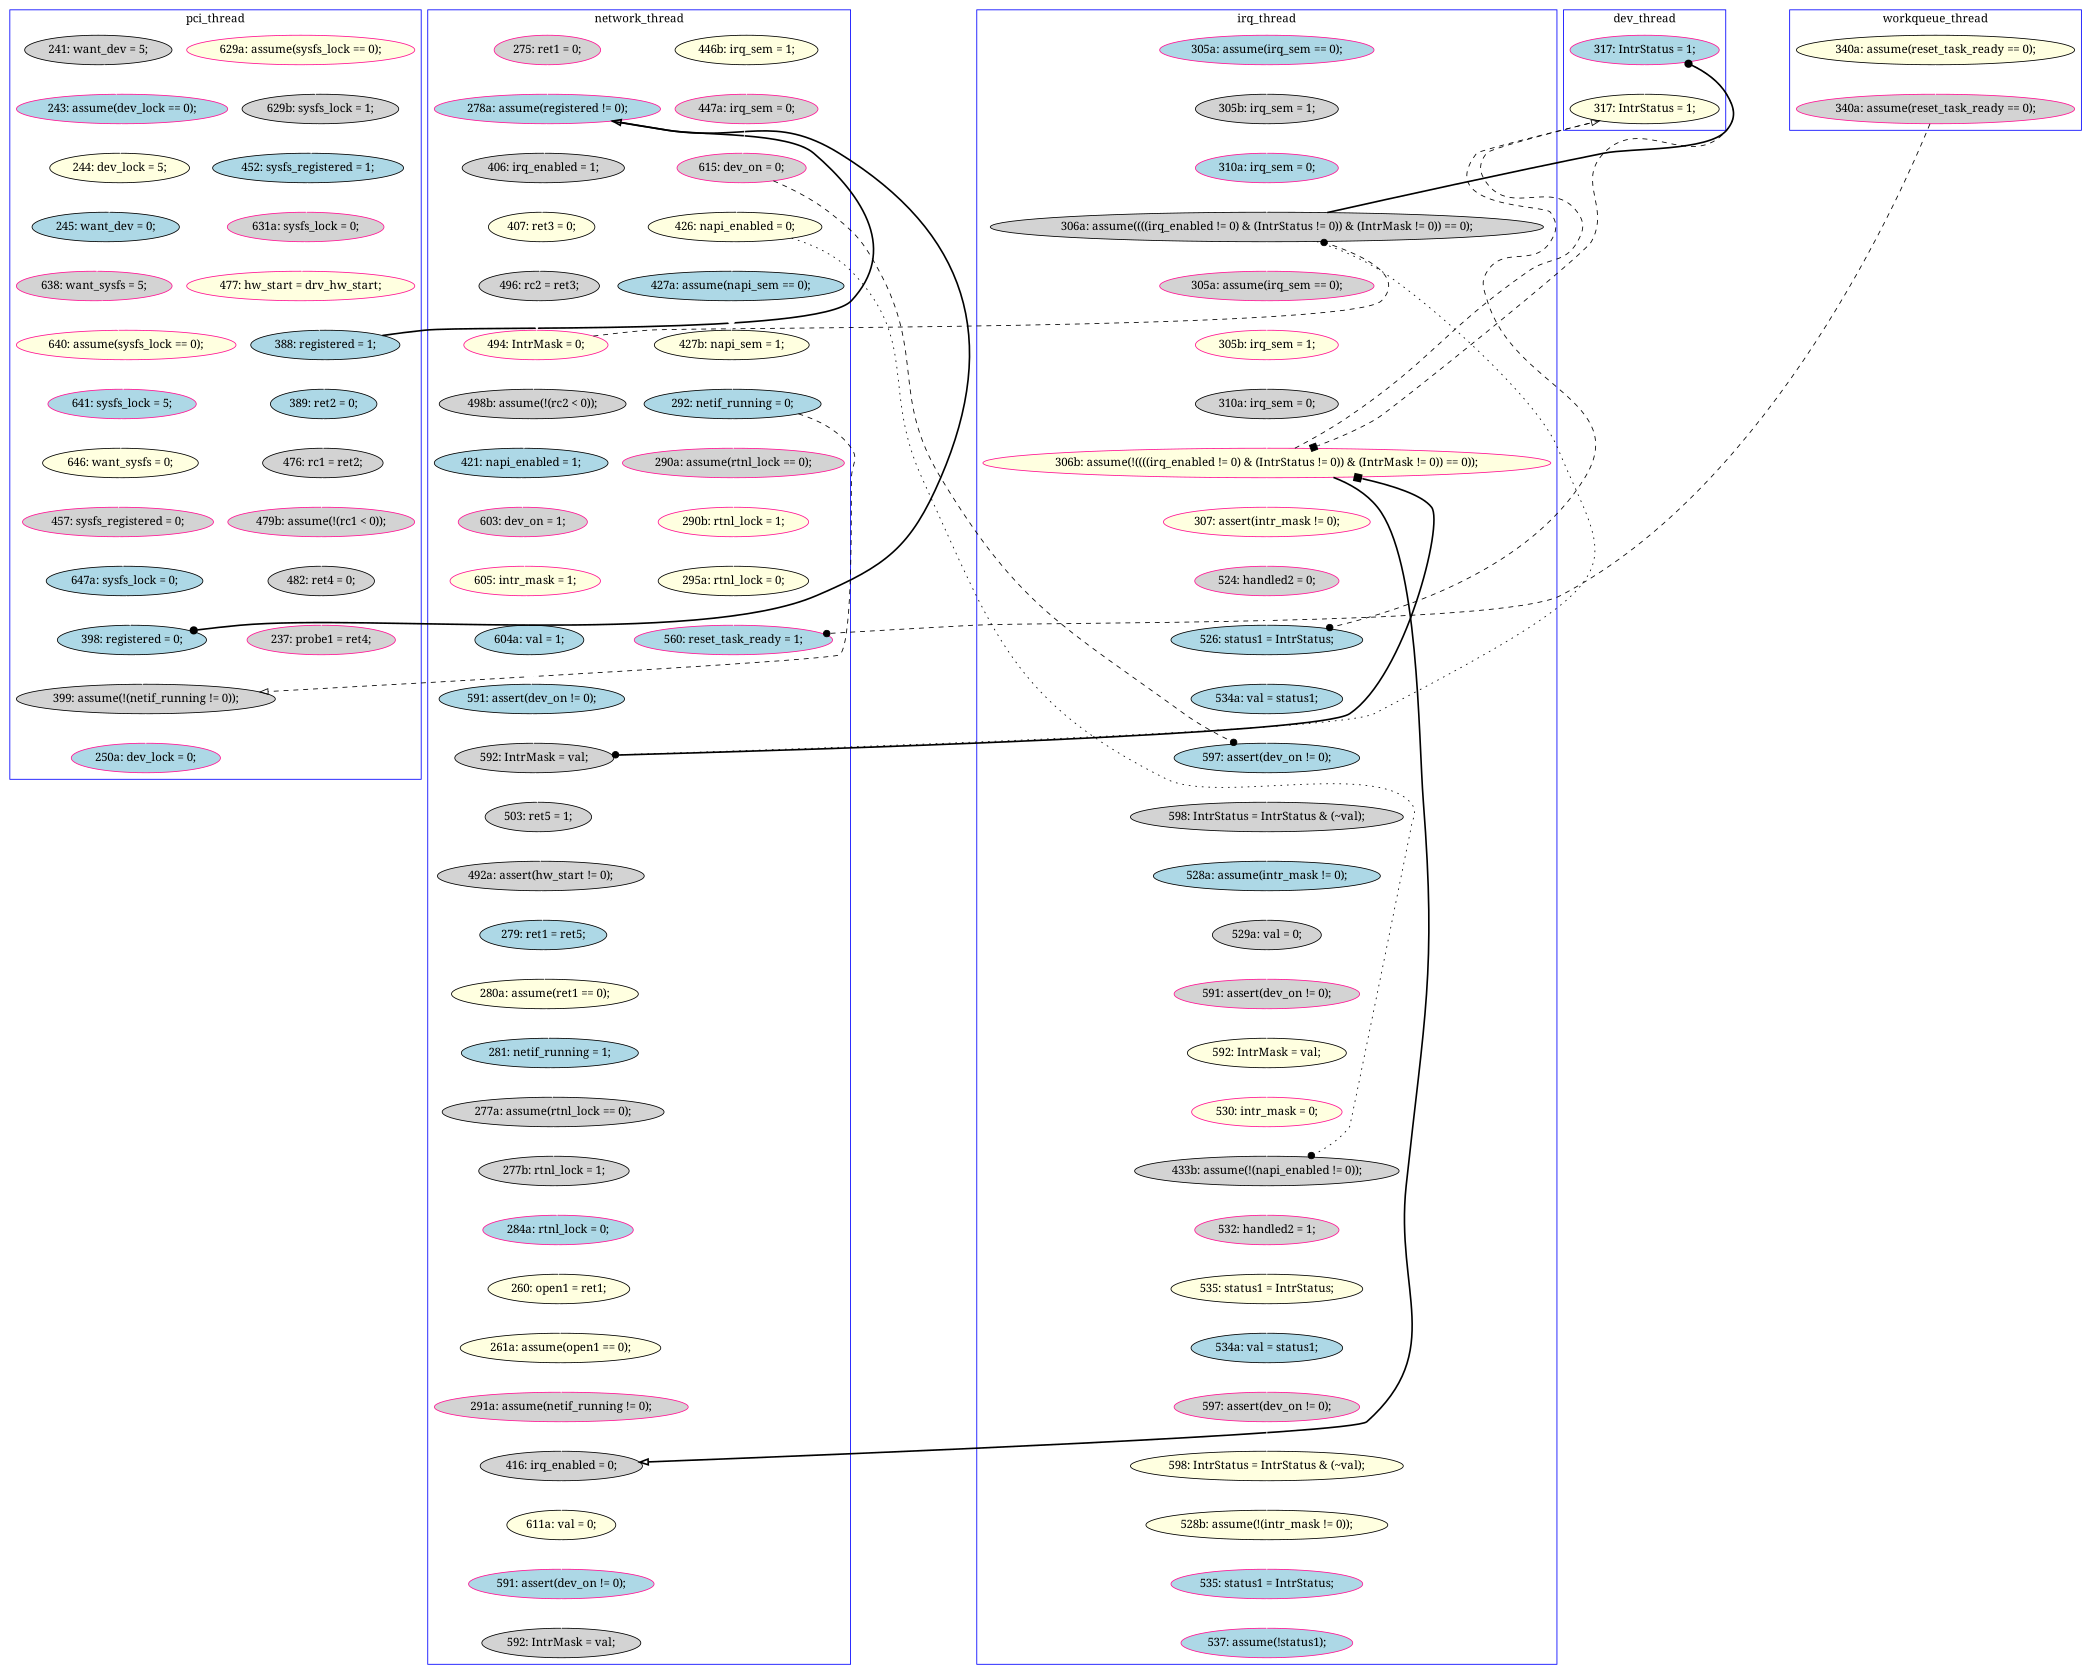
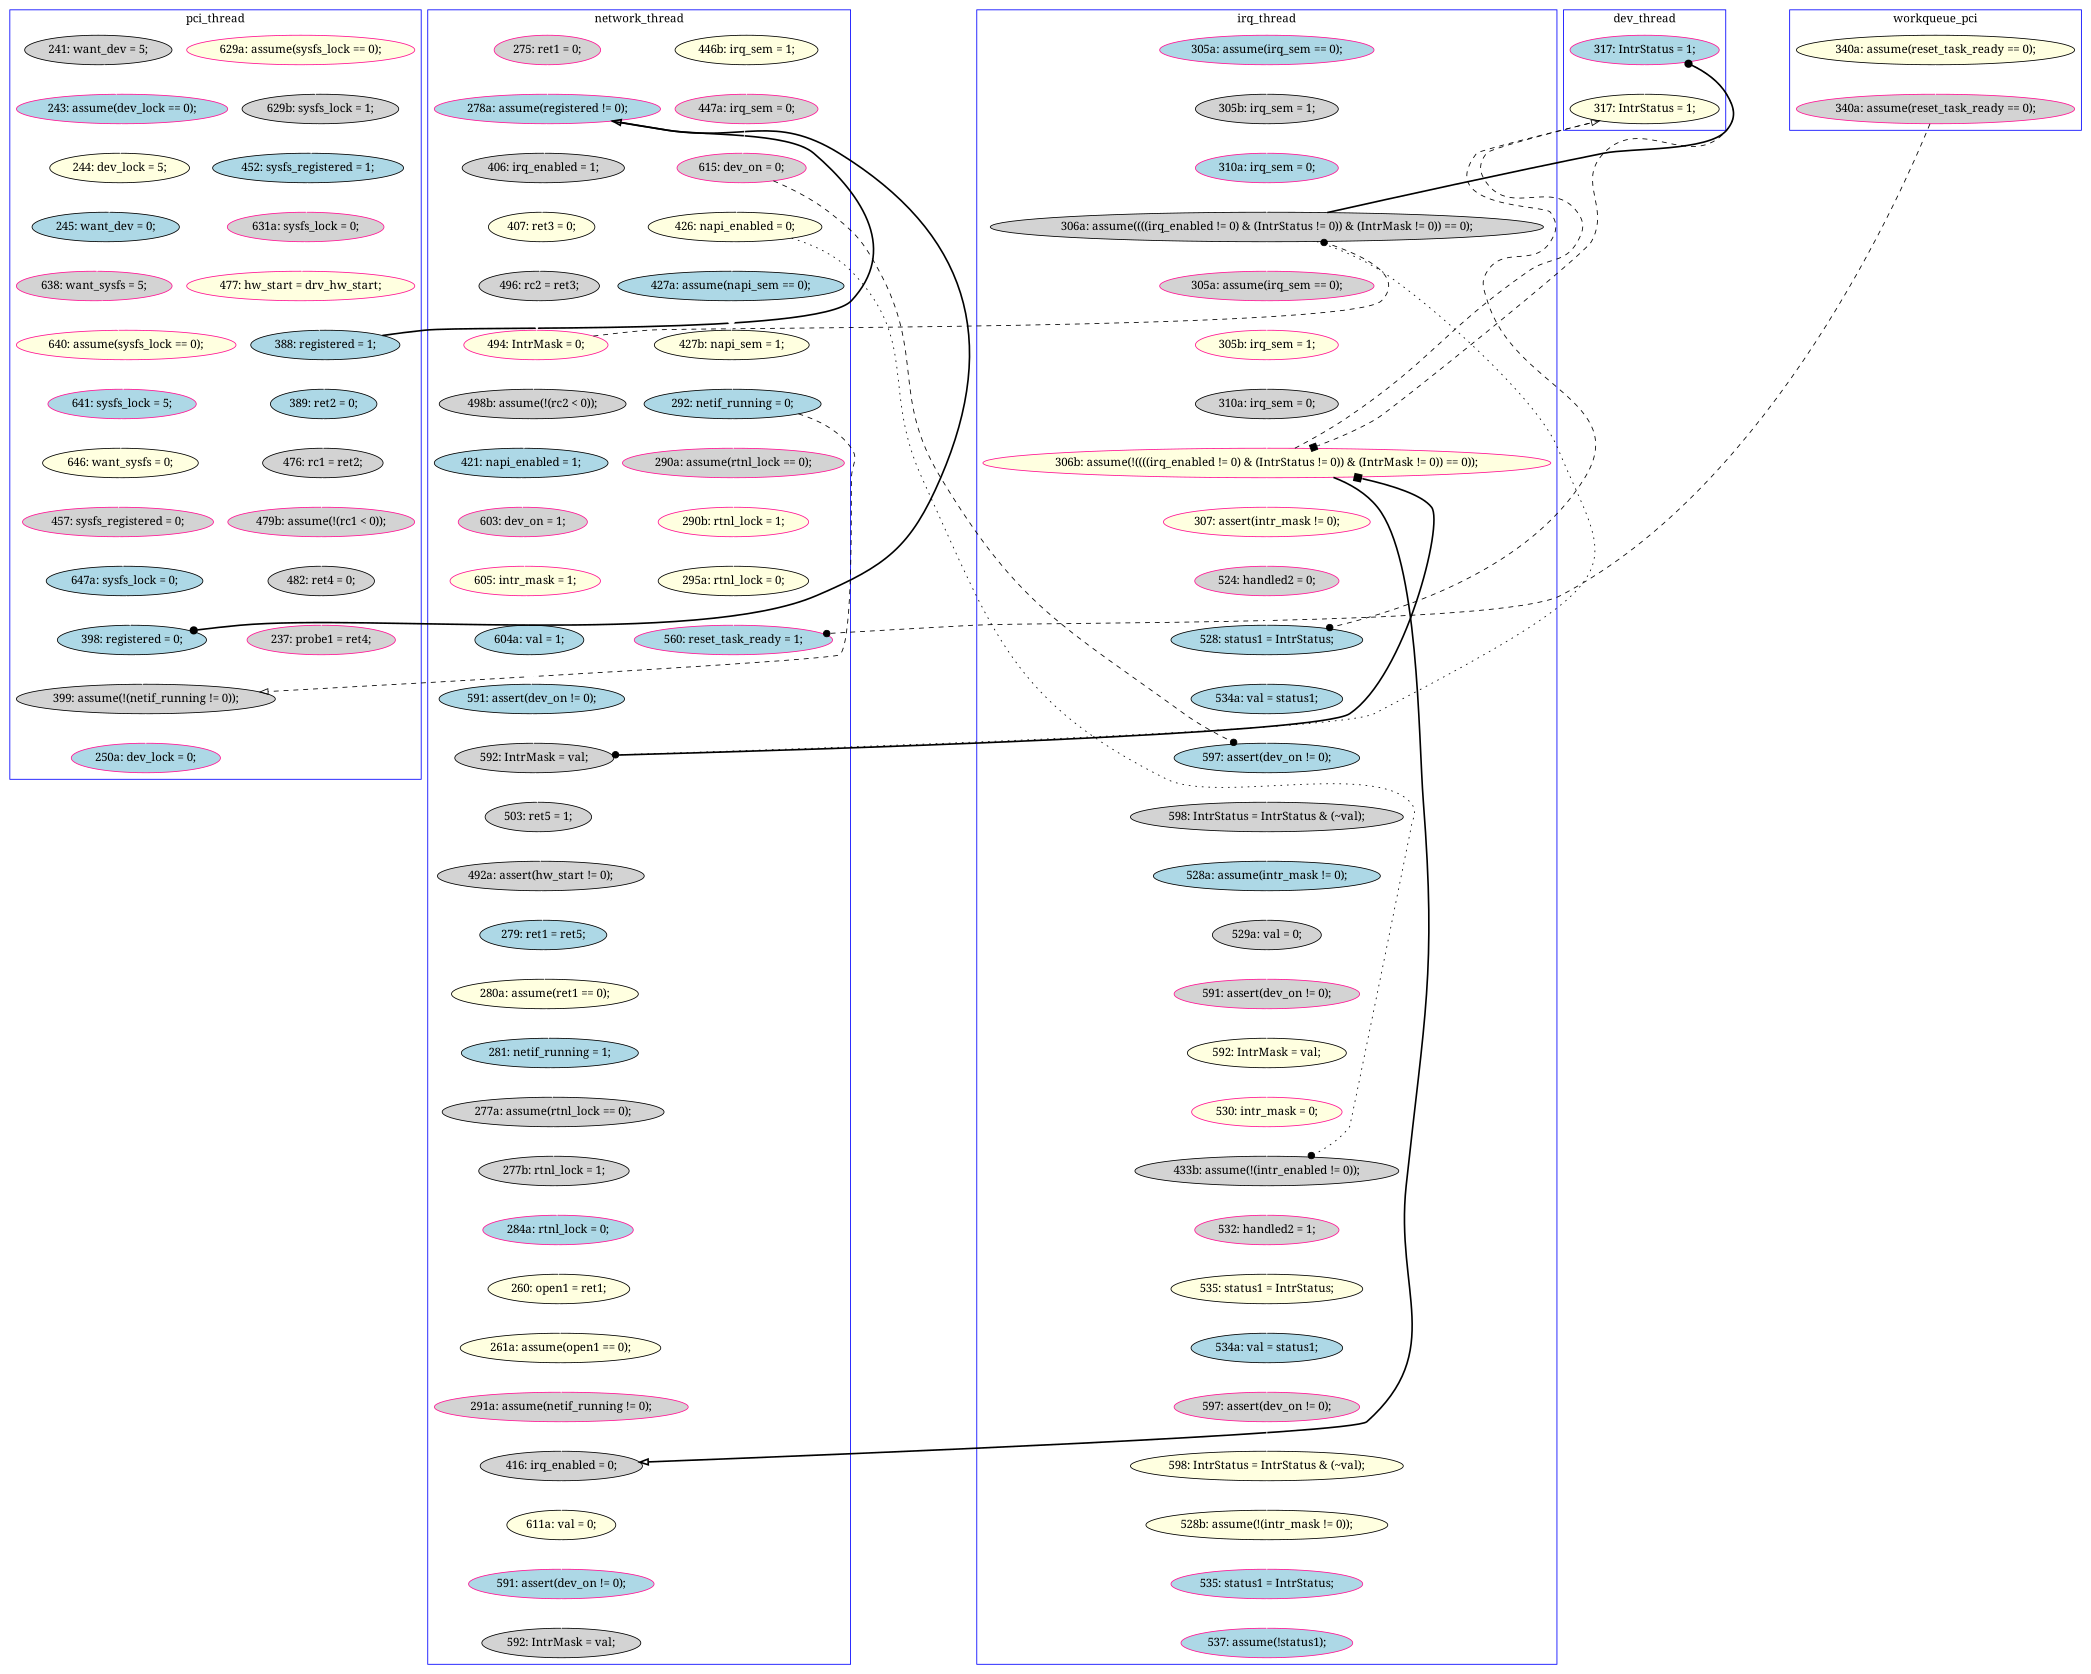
  digraph {
    fontname="Noto Serif"
    node [color=black fillcolor=lightgrey fontname="Noto Serif" style=filled]
    edge [color=white fontname="Noto Serif" style=solid]
    n1 [color=deeppink label="340a: assume(reset_task_ready == 0);"]
    n2 [fillcolor=lightyellow label="340a: assume(reset_task_ready == 0);"]
    n3 [fillcolor=lightyellow label="317: IntrStatus = 1;"]
    n4 [color=deeppink fillcolor=lightblue label="317: IntrStatus = 1;"]
    n5 [color=deeppink fillcolor=lightyellow label="477: hw_start = drv_hw_start;"]
    n6 [fillcolor=lightblue label="388: registered = 1;"]
    n7 [fillcolor=lightblue label="389: ret2 = 0;"]
    n8 [label="476: rc1 = ret2;"]
    n9 [color=deeppink fillcolor=lightyellow label="629a: assume(sysfs_lock == 0);"]
    n10 [label="629b: sysfs_lock = 1;"]
    n11 [fillcolor=lightblue label="398: registered = 0;"]
    n12 [fillcolor=lightblue label="452: sysfs_registered = 1;"]
    n13 [color=deeppink label="631a: sysfs_lock = 0;"]
    n14 [label="482: ret4 = 0;"]
    n15 [color=deeppink label="237: probe1 = ret4;"]
    n16 [color=deeppink label="457: sysfs_registered = 0;"]
    n17 [fillcolor=lightblue label="647a: sysfs_lock = 0;"]
    n18 [color=deeppink label="638: want_sysfs = 5;"]
    n19 [color=deeppink fillcolor=lightyellow label="640: assume(sysfs_lock == 0);"]
    n20 [color=deeppink fillcolor=lightblue label="641: sysfs_lock = 5;"]
    n21 [label="241: want_dev = 5;"]
    n22 [color=deeppink fillcolor=lightblue label="243: assume(dev_lock == 0);"]
    n23 [fillcolor=lightblue label="245: want_dev = 0;"]
    n24 [fillcolor=lightyellow label="244: dev_lock = 5;"]
    n25 [label="399: assume(!(netif_running != 0));"]
    n26 [color=deeppink fillcolor=lightblue label="250a: dev_lock = 0;"]
    n27 [fillcolor=lightyellow label="646: want_sysfs = 0;"]
    n28 [color=deeppink label="479b: assume(!(rc1 < 0));"]
    n29 [color=deeppink label="591: assert(dev_on != 0);"]
    n30 [fillcolor=lightyellow label="592: IntrMask = val;"]
    n31 [color=deeppink fillcolor=lightblue label="310a: irq_sem = 0;"]
    n32 [label="306a: assume((((irq_enabled != 0) & (IntrStatus != 0)) & (IntrMask != 0)) == 0);"]
    n33 [color=deeppink fillcolor=lightblue label="305a: assume(irq_sem == 0);"]
    n34 [label="305b: irq_sem = 1;"]
    n35 [color=deeppink fillcolor=lightyellow label="306b: assume(!((((irq_enabled != 0) & (IntrStatus != 0)) & (IntrMask != 0)) == 0));"]
    n36 [color=deeppink label="532: handled2 = 1;"]
    n37 [fillcolor=lightyellow label="535: status1 = IntrStatus;"]
    n38 [fillcolor=lightyellow label="598: IntrStatus = IntrStatus & (~val);"]
    n39 [fillcolor=lightyellow label="528b: assume(!(intr_mask != 0));"]
    n40 [color=deeppink label="597: assert(dev_on != 0);"]
    n41 [label="529a: val = 0;"]
    n42 [color=deeppink fillcolor=lightyellow label="305b: irq_sem = 1;"]
    n43 [label="310a: irq_sem = 0;"]
    n44 [color=deeppink fillcolor=lightyellow label="307: assert(intr_mask != 0);"]
    n45 [color=deeppink label="524: handled2 = 0;"]
-   n46 [fillcolor=lightblue label="526: status1 = IntrStatus;"]
-   n47 [label="433b: assume(!(napi_enabled != 0));"]
+   n46 [fillcolor=lightblue label="528: status1 = IntrStatus;"]
+   n47 [label="433b: assume(!(intr_enabled != 0));"]
    n48 [fillcolor=lightblue label="534a: val = status1;"]
    n49 [color=deeppink label="305a: assume(irq_sem == 0);"]
    n50 [fillcolor=lightblue label="534a: val = status1;"]
    n51 [fillcolor=lightblue label="597: assert(dev_on != 0);"]
    n52 [label="598: IntrStatus = IntrStatus & (~val);"]
    n53 [fillcolor=lightblue label="528a: assume(intr_mask != 0);"]
    n54 [color=deeppink fillcolor=lightyellow label="530: intr_mask = 0;"]
    n55 [color=deeppink fillcolor=lightblue label="535: status1 = IntrStatus;"]
    n56 [color=deeppink fillcolor=lightblue label="537: assume(!status1);"]
    n57 [color=deeppink fillcolor=lightblue label="560: reset_task_ready = 1;"]
    n58 [fillcolor=lightyellow label="295a: rtnl_lock = 0;"]
    n59 [label="416: irq_enabled = 0;"]
    n60 [fillcolor=lightyellow label="611a: val = 0;"]
    n61 [label="492a: assert(hw_start != 0);"]
    n62 [fillcolor=lightblue label="279: ret1 = ret5;"]
    n63 [fillcolor=lightyellow label="407: ret3 = 0;"]
    n64 [label="496: rc2 = ret3;"]
    n65 [fillcolor=lightyellow label="446b: irq_sem = 1;"]
    n66 [label="592: IntrMask = val;"]
    n67 [fillcolor=lightblue label="292: netif_running = 0;"]
    n68 [color=deeppink label="290a: assume(rtnl_lock == 0);"]
    n69 [color=deeppink fillcolor=lightyellow label="605: intr_mask = 1;"]
    n70 [fillcolor=lightblue label="604a: val = 1;"]
    n71 [color=deeppink fillcolor=lightblue label="278a: assume(registered != 0);"]
    n72 [fillcolor=lightyellow label="280a: assume(ret1 == 0);"]
    n73 [fillcolor=lightblue label="281: netif_running = 1;"]
    n74 [color=deeppink fillcolor=lightblue label="591: assert(dev_on != 0);"]
    n75 [label="592: IntrMask = val;"]
    n76 [color=deeppink fillcolor=lightblue label="284a: rtnl_lock = 0;"]
    n77 [fillcolor=lightyellow label="260: open1 = ret1;"]
    n78 [color=deeppink fillcolor=lightyellow label="494: IntrMask = 0;"]
    n79 [label="498b: assume(!(rc2 < 0));"]
    n80 [color=deeppink label="291a: assume(netif_running != 0);"]
    n81 [fillcolor=lightyellow label="427b: napi_sem = 1;"]
    n82 [color=deeppink label="447a: irq_sem = 0;"]
    n83 [color=deeppink label="615: dev_on = 0;"]
    n84 [fillcolor=lightyellow label="426: napi_enabled = 0;"]
    n85 [label="503: ret5 = 1;"]
    n86 [label="406: irq_enabled = 1;"]
    n87 [fillcolor=lightblue label="421: napi_enabled = 1;"]
    n88 [color=deeppink label="603: dev_on = 1;"]
    n89 [fillcolor=lightblue label="591: assert(dev_on != 0);"]
    n90 [color=deeppink fillcolor=lightyellow label="290b: rtnl_lock = 1;"]
    n91 [fillcolor=lightyellow label="261a: assume(open1 == 0);"]
    n92 [fillcolor=lightblue label="427a: assume(napi_sem == 0);"]
    n93 [label="277b: rtnl_lock = 1;"]
    n94 [label="277a: assume(rtnl_lock == 0);"]
    n95 [color=deeppink label="275: ret1 = 0;"]
    subgraph cluster_1 {
      color=blue
-     label=workqueue_thread
+     label=workqueue_pci
      n1
      n2
    }
    subgraph cluster_2 {
      color=blue
      label=dev_thread
      n3
      n4
    }
    subgraph cluster_3 {
      color=blue
      label=pci_thread
      n5
      n6
      n7
      n8
      n9
      n10
      n11
      n12
      n13
      n14
      n15
      n16
      n17
      n18
      n19
      n20
      n21
      n22
      n23
      n24
      n25
      n26
      n27
      n28
    }
    subgraph cluster_4 {
      color=blue
      label=irq_thread
      n29
      n30
      n31
      n32
      n33
      n34
      n35
      n36
      n37
      n38
      n39
      n40
      n41
      n42
      n43
      n44
      n45
      n46
      n47
      n48
      n49
      n50
      n51
      n52
      n53
      n54
      n55
      n56
    }
    subgraph cluster_5 {
      color=blue
      label=network_thread
      n57
      n58
      n59
      n60
      n61
      n62
      n63
      n64
      n65
      n66
      n67
      n68
      n69
      n70
      n71
      n72
      n73
      n74
      n75
      n76
      n77
      n78
      n79
      n80
      n81
      n82
      n83
      n84
      n85
      n86
      n87
      n88
      n89
      n90
      n91
      n92
      n93
      n94
      n95
    }
    n1 -> n57 [arrowhead=dot color=black constraint=false style=dashed]
    n2 -> n1
    n3 -> n46 [arrowhead=dot color=black constraint=false style=dashed]
    n4 -> n3
    n4 -> n35 [arrowhead=box color=black constraint=false style=dashed]
    n5 -> n6
    n6 -> n7
    n6 -> n71 [arrowhead=onormal color=black constraint=false style=bold]
    n7 -> n8
    n8 -> n28
    n9 -> n10
    n10 -> n12
    n11 -> n25
    n12 -> n13
    n13 -> n5
    n14 -> n15
    n16 -> n17
    n17 -> n11
    n18 -> n19
    n19 -> n20
    n20 -> n27
    n21 -> n22
    n22 -> n24
    n23 -> n18
    n24 -> n23
    n25 -> n26
    n27 -> n16
    n28 -> n14
    n29 -> n30
    n30 -> n54
    n31 -> n32
    n32 -> n4 [arrowhead=dot color=black constraint=false style=bold]
    n32 -> n49
    n32 -> n66 [arrowhead=dot color=black constraint=false style=dotted]
    n33 -> n34
    n34 -> n31
    n35 -> n3 [arrowhead=onormal color=black constraint=false style=dashed]
    n35 -> n44
    n35 -> n59 [arrowhead=onormal color=black constraint=false style=bold]
    n36 -> n37
    n37 -> n48
    n38 -> n39
    n39 -> n55
    n40 -> n38
    n41 -> n29
    n42 -> n43
    n43 -> n35
    n44 -> n45
    n45 -> n46
    n46 -> n50
    n47 -> n36
    n48 -> n40
    n49 -> n42
    n50 -> n51
    n51 -> n52
    n52 -> n53
    n53 -> n41
    n54 -> n47
    n55 -> n56
    n58 -> n57
    n59 -> n60
    n60 -> n74
    n61 -> n62
    n62 -> n72
    n63 -> n64
    n64 -> n78
    n65 -> n82
    n66 -> n35 [arrowhead=box color=black constraint=false style=bold]
    n66 -> n85
    n67 -> n25 [arrowhead=onormal color=black constraint=false style=dashed]
    n67 -> n68
    n68 -> n90
    n69 -> n70
    n70 -> n89
    n71 -> n11 [arrowhead=dot color=black constraint=false style=bold]
    n71 -> n86
    n72 -> n73
    n73 -> n94
    n74 -> n75
    n76 -> n77
    n77 -> n91
    n78 -> n32 [arrowhead=dot color=black constraint=false style=dashed]
    n78 -> n79
    n79 -> n87
    n80 -> n59
    n81 -> n67
    n82 -> n83
    n83 -> n51 [arrowhead=dot color=black constraint=false style=dashed]
    n83 -> n84
    n84 -> n47 [arrowhead=dot color=black constraint=false style=dotted]
    n84 -> n92
    n85 -> n61
    n86 -> n63
    n87 -> n88
    n88 -> n69
    n89 -> n66
    n90 -> n58
    n91 -> n80
    n92 -> n81
    n93 -> n76
    n94 -> n93
    n95 -> n71
  }
